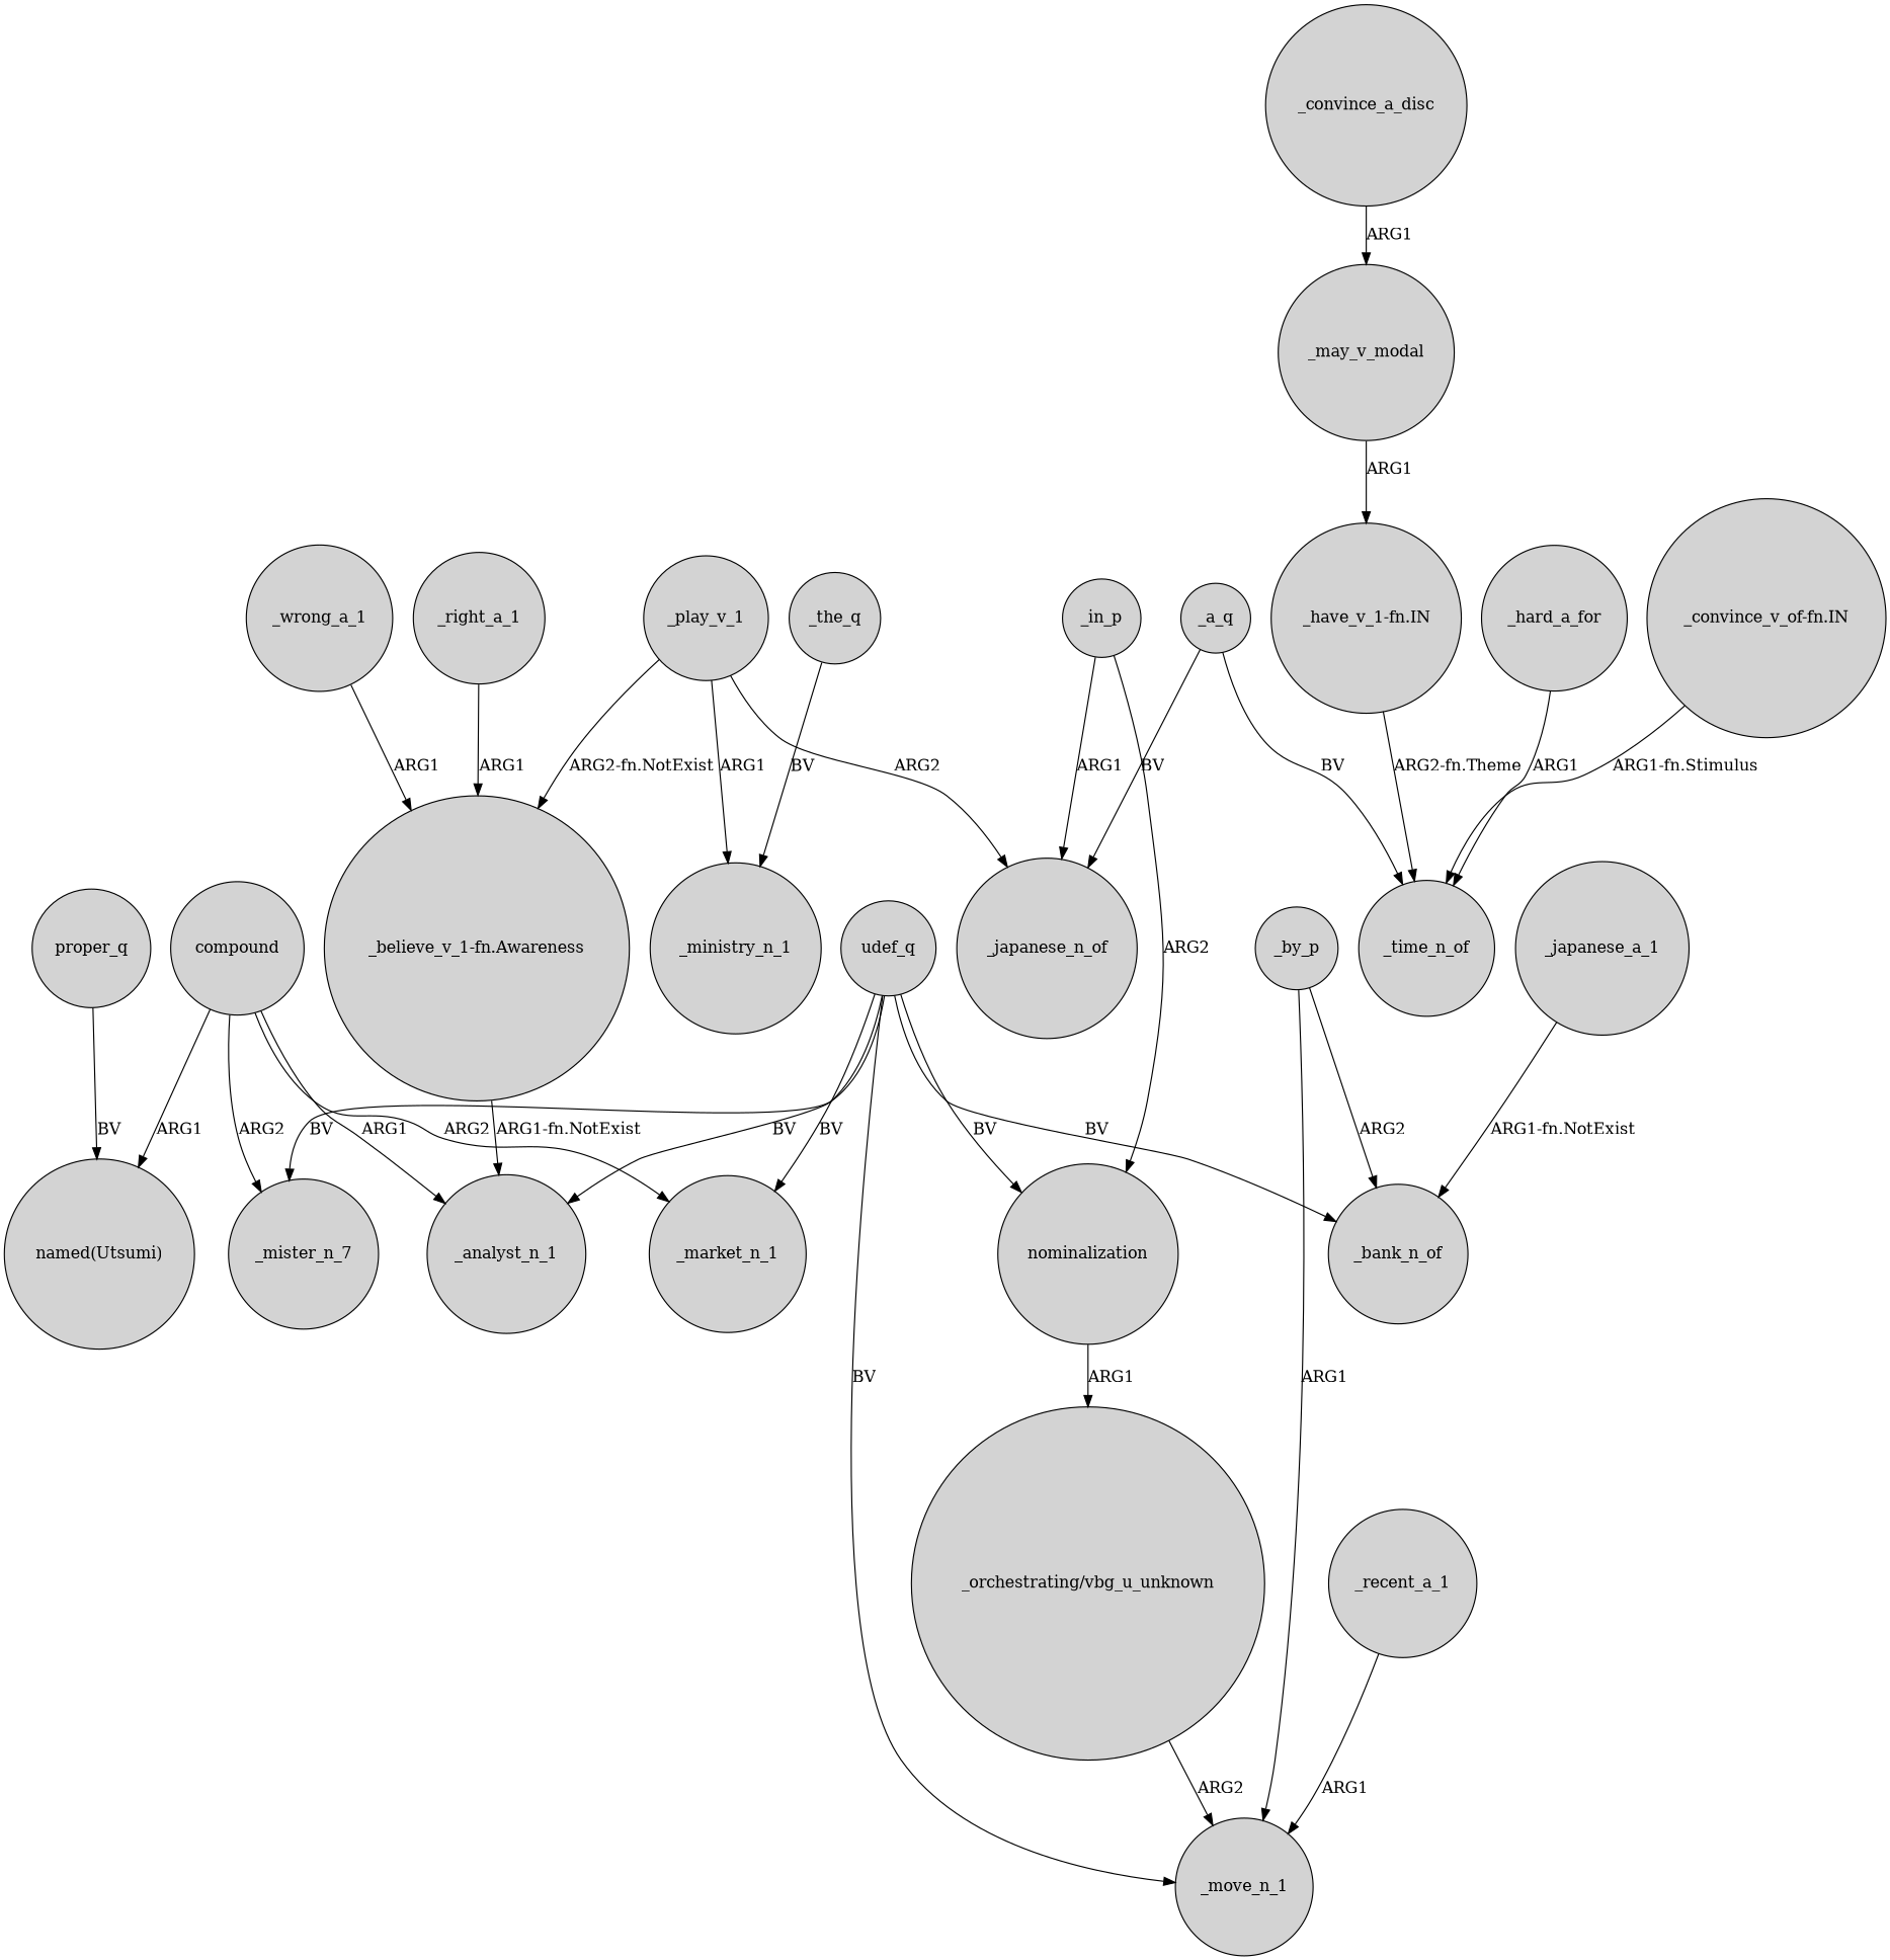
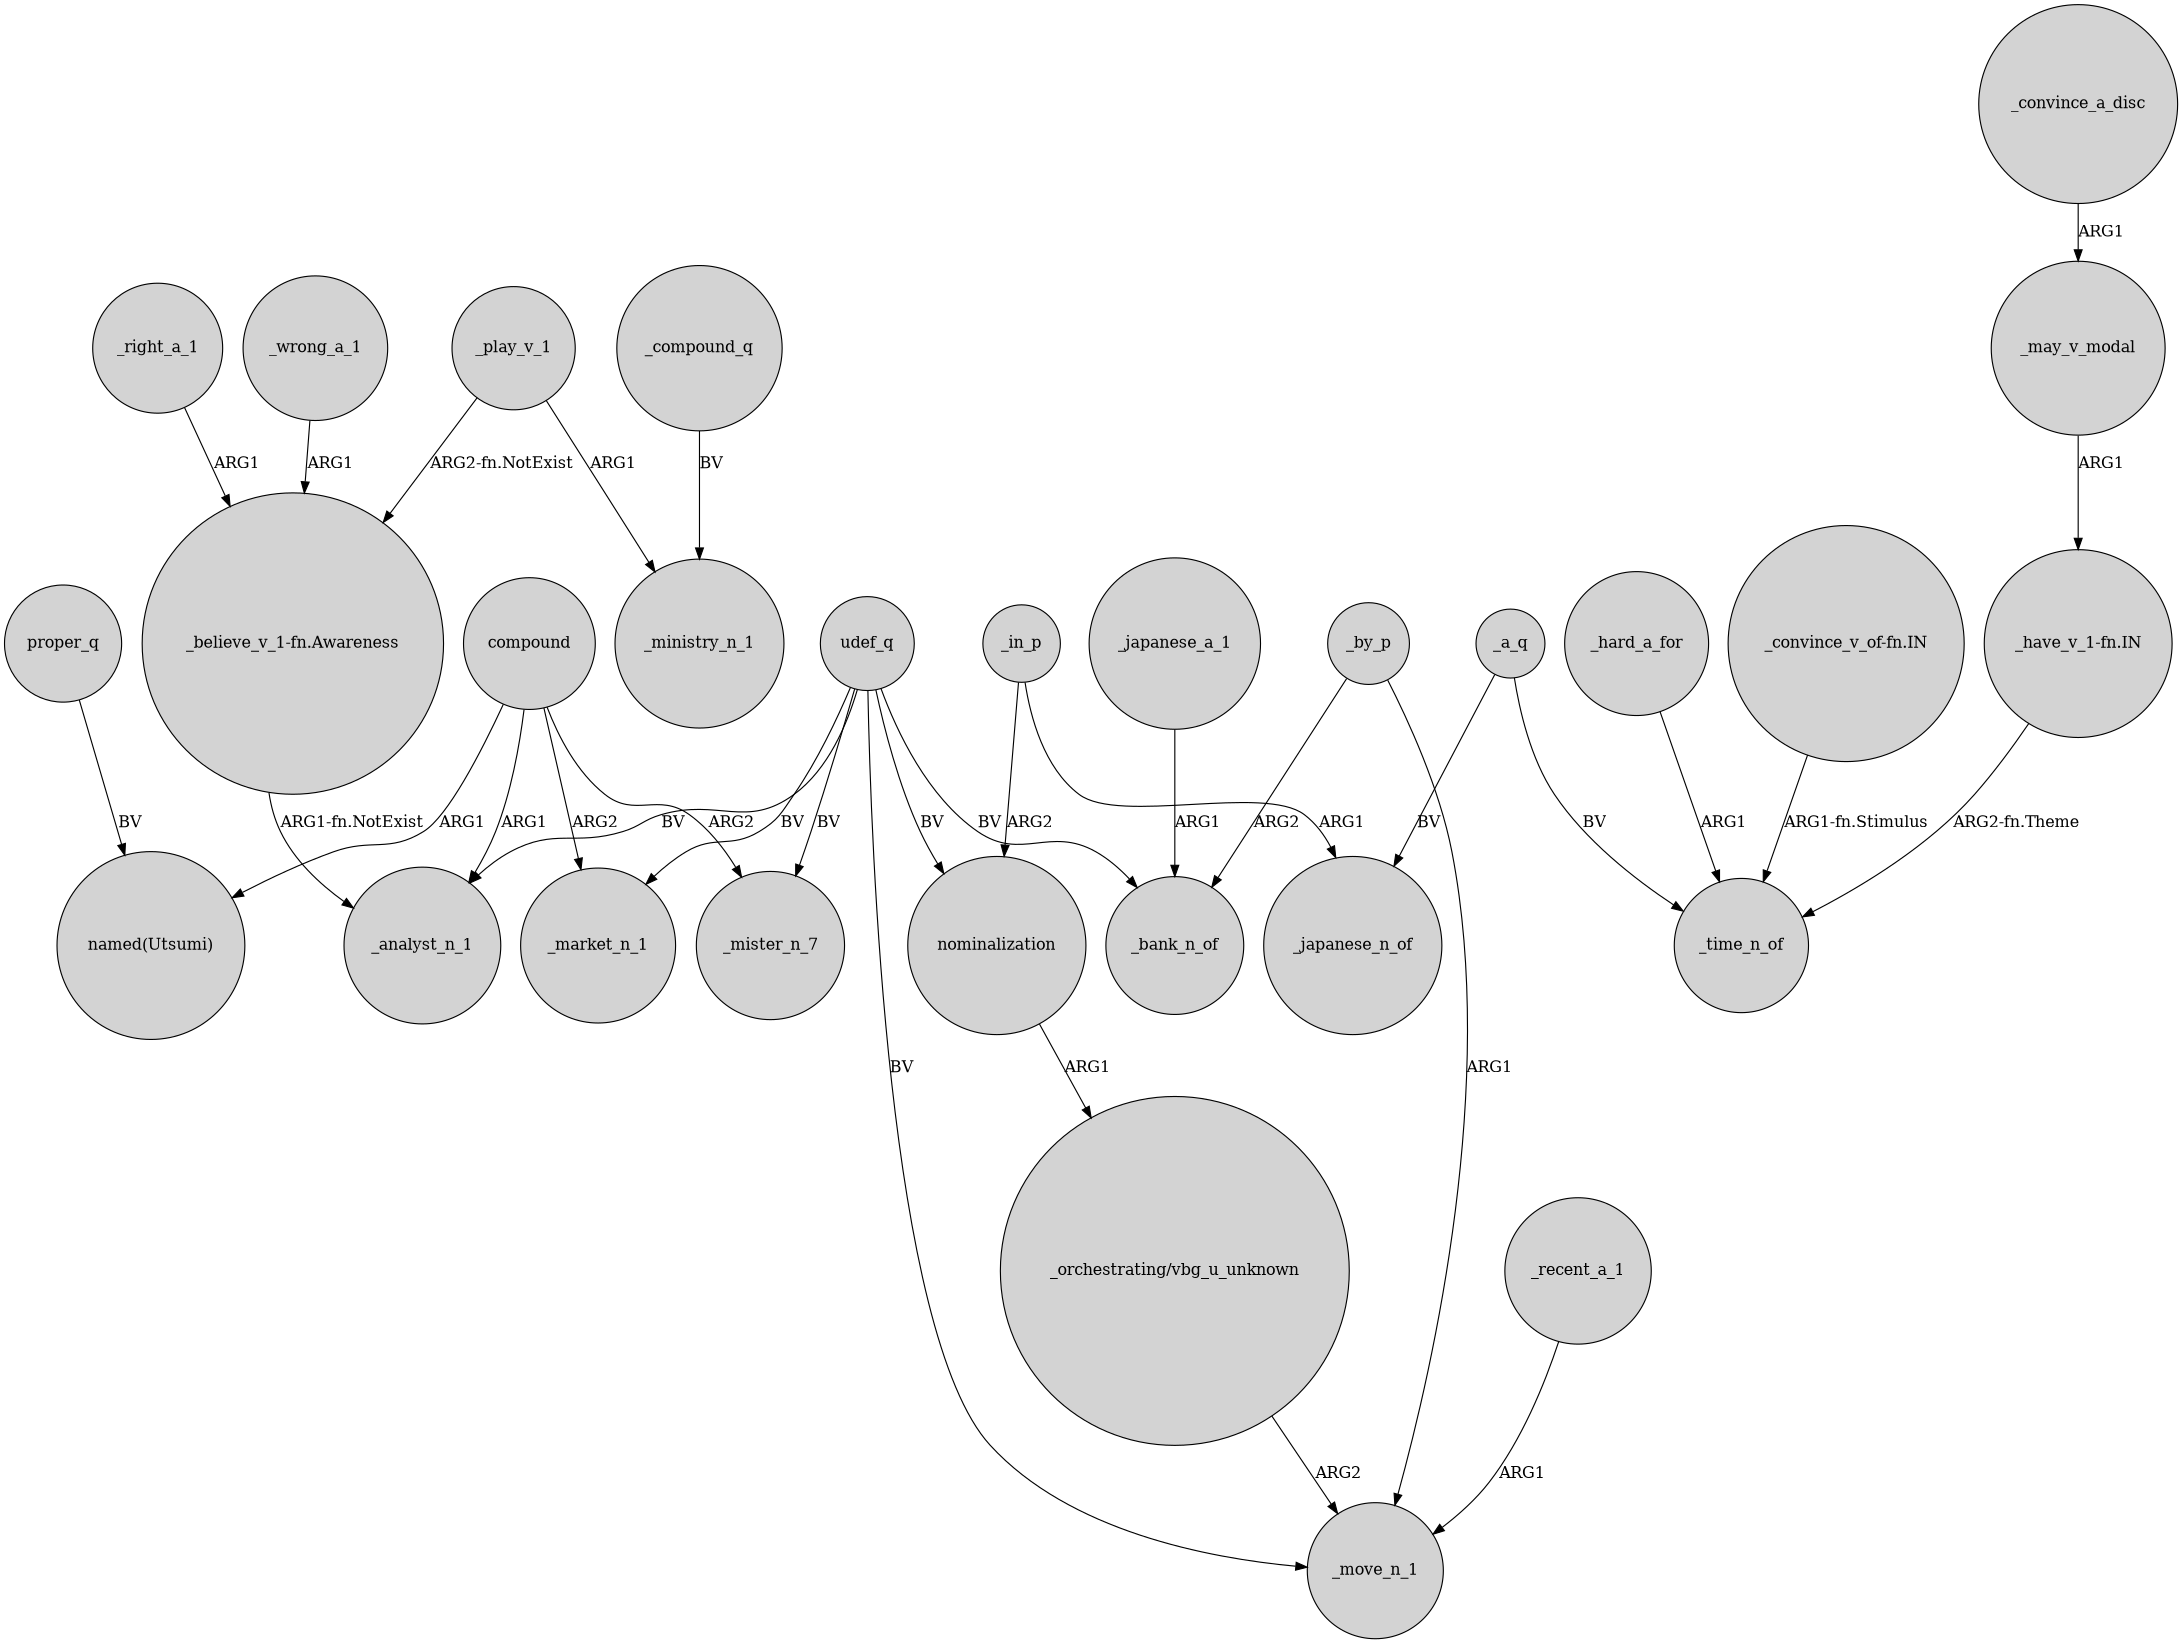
  digraph {
    node [shape=circle style=filled]
    compound
    _market_n_1
    n3 [label=_mister_n_7]
    "named(Utsumi)"
    _analyst_n_1
    _japanese_a_1
    _bank_n_of
    "_have_v_1-fn.IN"
    _time_n_of
    nominalization
    "_orchestrating/vbg_u_unknown"
    _move_n_1
    _a_q
    n14 [label=_japanese_n_of]
    udef_q
-   _the_q
+   _the_q [label=_compound_q]
    _ministry_n_1
    _may_v_modal
    _by_p
    "_believe_v_1-fn.Awareness"
    _play_v_1
    _hard_a_for
    n23 [label=_convince_a_disc]
    _wrong_a_1
    proper_q
    "_convince_v_of-fn.IN"
    _recent_a_1
    _in_p
    _right_a_1
    compound -> _market_n_1 [label=ARG2]
    compound -> n3 [label=ARG2]
    compound -> "named(Utsumi)" [label=ARG1]
    compound -> _analyst_n_1 [label=ARG1]
-   _japanese_a_1 -> _bank_n_of [label="ARG1-fn.NotExist"]
+   _japanese_a_1 -> _bank_n_of [label=ARG1]
    "_have_v_1-fn.IN" -> _time_n_of [label="ARG2-fn.Theme"]
    nominalization -> "_orchestrating/vbg_u_unknown" [label=ARG1]
    "_orchestrating/vbg_u_unknown" -> _move_n_1 [label=ARG2]
    _a_q -> _time_n_of [label=BV]
    _a_q -> n14 [label=BV]
    udef_q -> _market_n_1 [label=BV]
    udef_q -> n3 [label=BV]
    udef_q -> _analyst_n_1 [label=BV]
    udef_q -> _bank_n_of [label=BV]
    udef_q -> nominalization [label=BV]
    udef_q -> _move_n_1 [label=BV]
    _the_q -> _ministry_n_1 [label=BV]
    _may_v_modal -> "_have_v_1-fn.IN" [label=ARG1]
    _by_p -> _bank_n_of [label=ARG2]
    _by_p -> _move_n_1 [label=ARG1]
    "_believe_v_1-fn.Awareness" -> _analyst_n_1 [label="ARG1-fn.NotExist"]
-   _play_v_1 -> n14 [label=ARG2]
    _play_v_1 -> _ministry_n_1 [label=ARG1]
    _play_v_1 -> "_believe_v_1-fn.Awareness" [label="ARG2-fn.NotExist"]
    _hard_a_for -> _time_n_of [label=ARG1]
    n23 -> _may_v_modal [label=ARG1]
    _wrong_a_1 -> "_believe_v_1-fn.Awareness" [label=ARG1]
    proper_q -> "named(Utsumi)" [label=BV]
    "_convince_v_of-fn.IN" -> _time_n_of [label="ARG1-fn.Stimulus"]
    _recent_a_1 -> _move_n_1 [label=ARG1]
    _in_p -> nominalization [label=ARG2]
    _in_p -> n14 [label=ARG1]
    _right_a_1 -> "_believe_v_1-fn.Awareness" [label=ARG1]
  }
